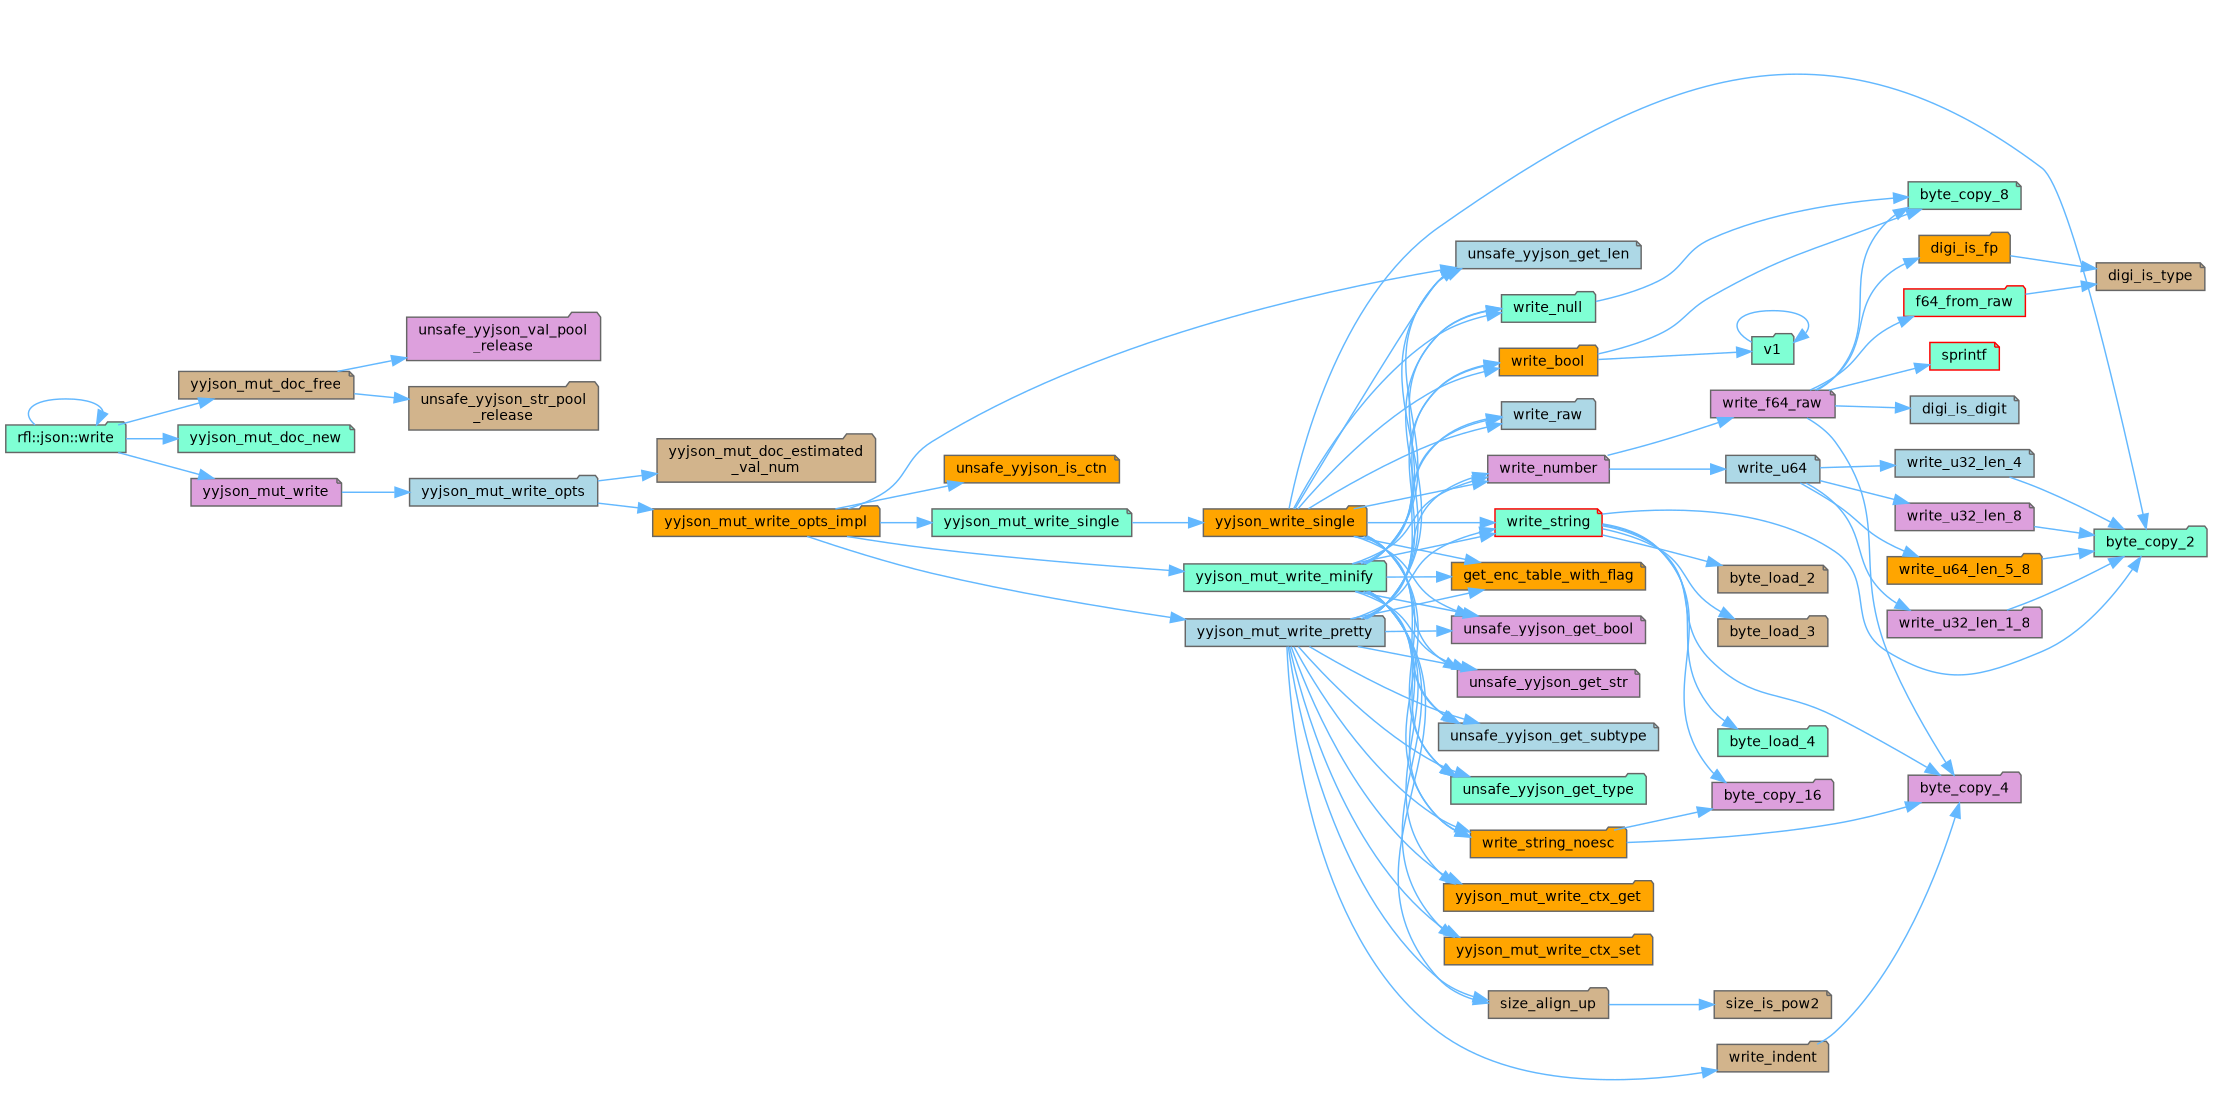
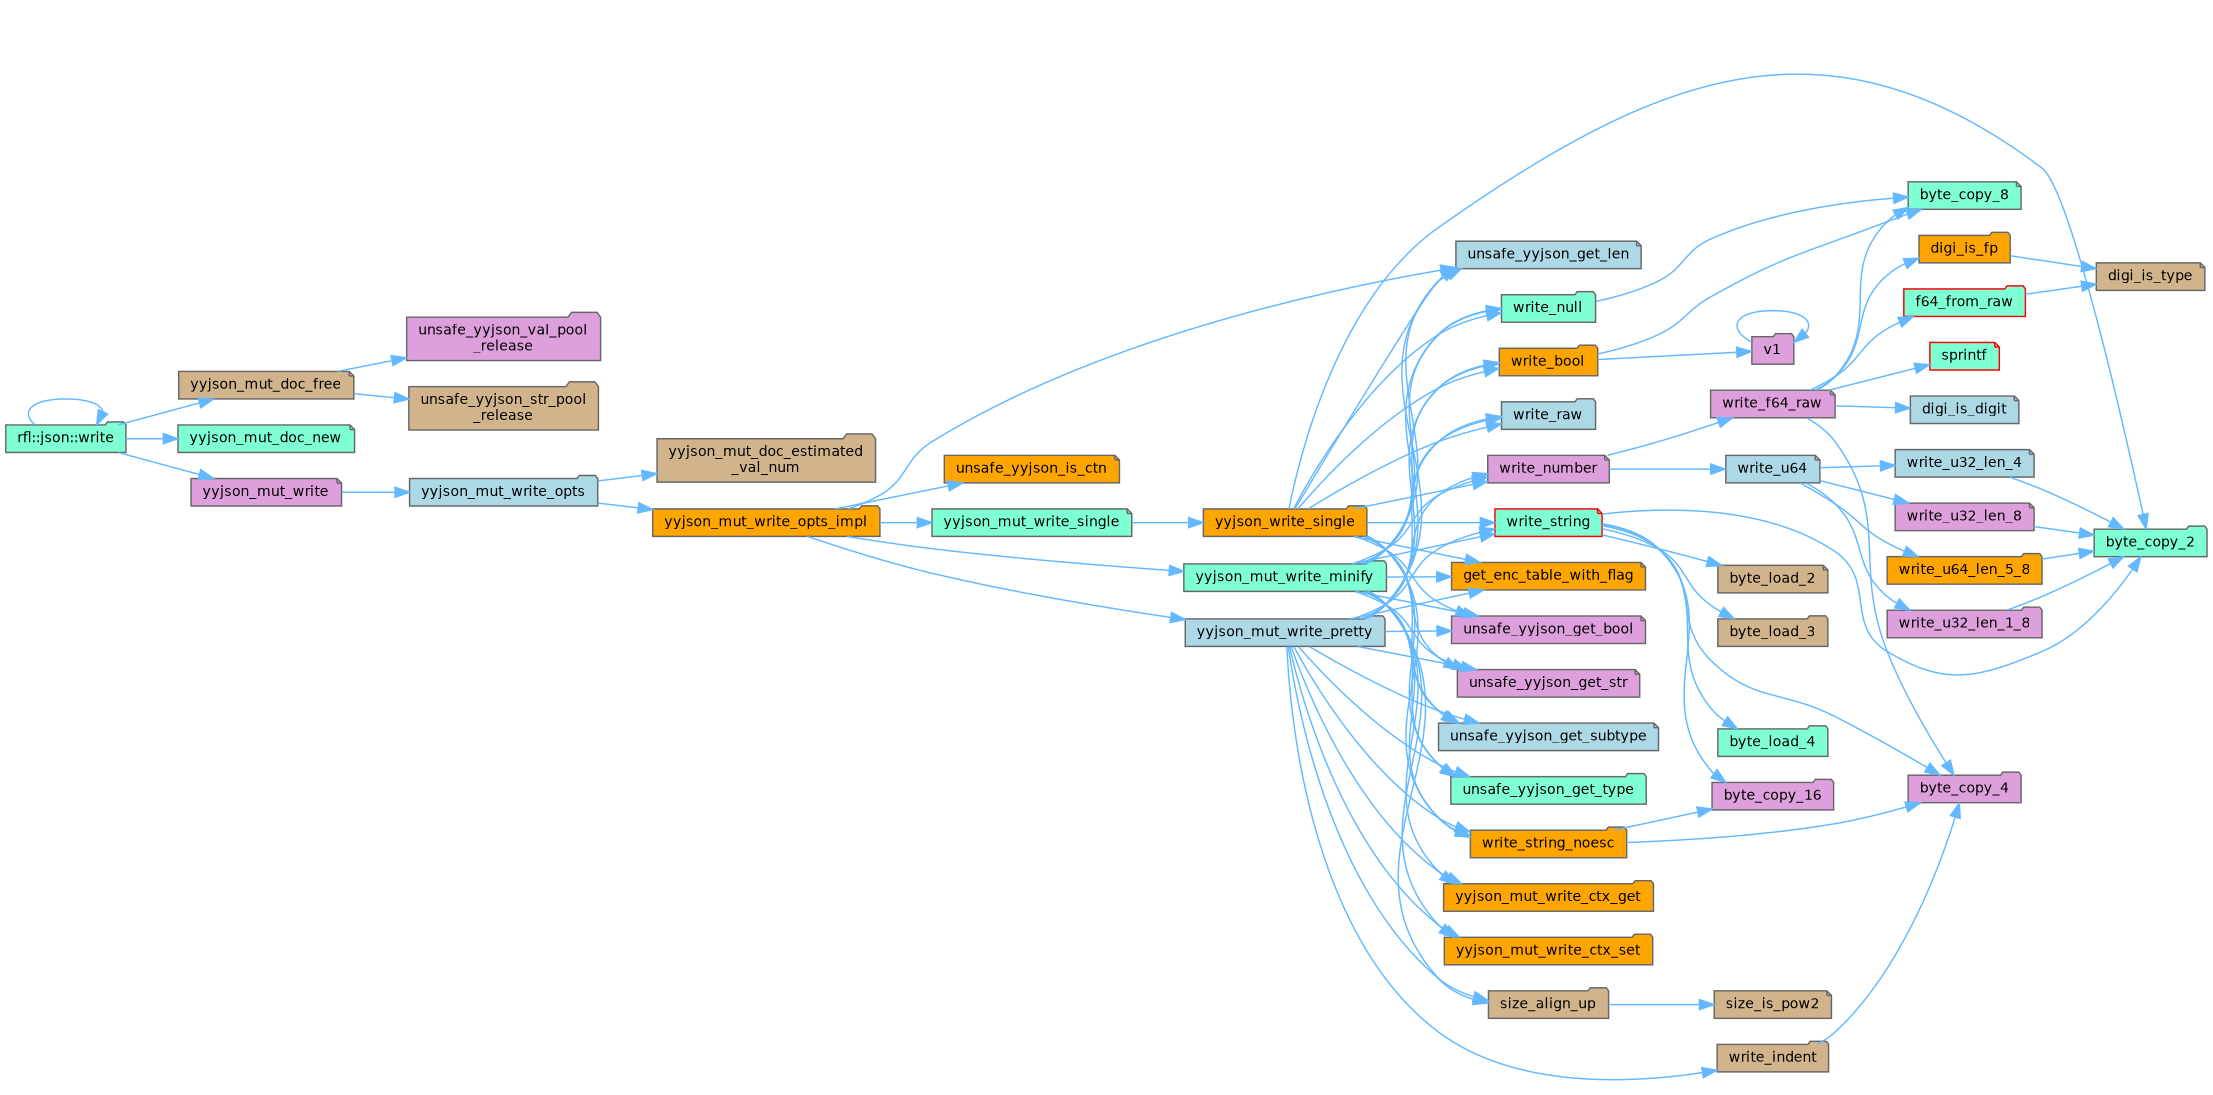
  digraph {
    rankdir=LR
    node [color=grey40 fillcolor=aquamarine fontname=Helvetica fontsize=10 shape=folder style=filled]
    edge [color=steelblue1 fontname=Helvetica fontsize=10 labelfontname=Helvetica labelfontsize=10 style=solid]
    n1 [color=gray40 fontcolor=black height=0.2 label="rfl::json::write" width=0.4]
    n2 [fillcolor=tan height=0.2 label=yyjson_mut_doc_free shape=note width=0.4]
    n3 [height=0.2 label=yyjson_mut_doc_new shape=note width=0.4]
    n4 [fillcolor=plum height=0.2 label=yyjson_mut_write shape=note width=0.4]
    n5 [fillcolor=tan height=0.2 label="unsafe_yyjson_str_pool\l_release" width=0.4]
    n6 [fillcolor=plum height=0.2 label="unsafe_yyjson_val_pool\l_release" width=0.4]
    n7 [fillcolor=lightblue height=0.2 label=yyjson_mut_write_opts width=0.4]
    n8 [fillcolor=tan height=0.2 label="yyjson_mut_doc_estimated\l_val_num" width=0.4]
    n9 [fillcolor=orange height=0.2 label=yyjson_mut_write_opts_impl width=0.4]
    n10 [fillcolor=lightblue height=0.2 label=unsafe_yyjson_get_len shape=note width=0.4]
    n11 [fillcolor=orange height=0.2 label=unsafe_yyjson_is_ctn shape=note width=0.4]
    n12 [height=0.2 label=yyjson_mut_write_minify width=0.4]
    n13 [fillcolor=lightblue height=0.2 label=yyjson_mut_write_pretty width=0.4]
    n14 [height=0.2 label=yyjson_mut_write_single shape=note width=0.4]
    n15 [fillcolor=orange height=0.2 label=get_enc_table_with_flag shape=note width=0.4]
    n16 [fillcolor=tan height=0.2 label=size_align_up width=0.4]
    n17 [fillcolor=plum height=0.2 label=unsafe_yyjson_get_bool shape=note width=0.4]
    n18 [fillcolor=plum height=0.2 label=unsafe_yyjson_get_str shape=note width=0.4]
    n19 [fillcolor=lightblue height=0.2 label=unsafe_yyjson_get_subtype shape=note width=0.4]
    n20 [height=0.2 label=unsafe_yyjson_get_type width=0.4]
    n21 [fillcolor=orange height=0.2 label=write_bool width=0.4]
    n22 [height=0.2 label=write_null width=0.4]
    n23 [fillcolor=plum height=0.2 label=write_number shape=note width=0.4]
    n24 [fillcolor=lightblue height=0.2 label=write_raw width=0.4]
    n25 [color=red height=0.2 label=write_string shape=note width=0.4]
    n26 [fillcolor=orange height=0.2 label=write_string_noesc width=0.4]
    n27 [fillcolor=orange height=0.2 label=yyjson_mut_write_ctx_get width=0.4]
    n28 [fillcolor=orange height=0.2 label=yyjson_mut_write_ctx_set width=0.4]
    n29 [fillcolor=tan height=0.2 label=write_indent width=0.4]
    n30 [fillcolor=orange height=0.2 label=yyjson_write_single width=0.4]
    n31 [fillcolor=tan height=0.2 label=size_is_pow2 shape=note width=0.4]
    n32 [height=0.2 label=byte_copy_8 shape=note width=0.4]
-   n33 [height=0.2 label=v1 width=0.4]
+   n33 [fillcolor=plum height=0.2 label=v1 width=0.4]
    n34 [fillcolor=plum height=0.2 label=write_f64_raw shape=note width=0.4]
    n35 [fillcolor=lightblue height=0.2 label=write_u64 shape=note width=0.4]
    n36 [fillcolor=plum height=0.2 label=byte_copy_4 width=0.4]
    n37 [height=0.2 label=byte_copy_2 width=0.4]
    n38 [fillcolor=plum height=0.2 label=byte_copy_16 width=0.4]
    n39 [fillcolor=tan height=0.2 label=byte_load_2 shape=note width=0.4]
    n40 [fillcolor=tan height=0.2 label=byte_load_3 width=0.4]
    n41 [height=0.2 label=byte_load_4 width=0.4]
    n42 [fillcolor=lightblue height=0.2 label=digi_is_digit shape=note width=0.4]
    n43 [fillcolor=orange height=0.2 label=digi_is_fp width=0.4]
    n44 [color=red height=0.2 label=f64_from_raw width=0.4]
    n45 [color=red height=0.2 label=sprintf shape=note width=0.4]
    n46 [fillcolor=plum height=0.2 label=write_u32_len_1_8 width=0.4]
    n47 [fillcolor=lightblue height=0.2 label=write_u32_len_4 shape=note width=0.4]
    n48 [fillcolor=plum height=0.2 label=write_u32_len_8 shape=note width=0.4]
    n49 [fillcolor=orange height=0.2 label=write_u64_len_5_8 width=0.4]
    n50 [fillcolor=tan height=0.2 label=digi_is_type shape=note width=0.4]
    n1 -> n1
    n1 -> n2
    n1 -> n3
    n1 -> n4
    n2 -> n5
    n2 -> n6
    n4 -> n7
    n7 -> n8
    n7 -> n9
    n9 -> n10
    n9 -> n11
    n9 -> n12
    n9 -> n13
    n9 -> n14
    n12 -> n10
    n12 -> n15
    n12 -> n16
    n12 -> n17
    n12 -> n18
    n12 -> n19
    n12 -> n20
    n12 -> n21
    n12 -> n22
    n12 -> n23
    n12 -> n24
    n12 -> n25
    n12 -> n26
    n12 -> n27
    n12 -> n28
    n13 -> n10
    n13 -> n15
    n13 -> n16
    n13 -> n17
    n13 -> n18
    n13 -> n19
    n13 -> n20
    n13 -> n21
    n13 -> n22
    n13 -> n23
    n13 -> n24
    n13 -> n25
    n13 -> n26
    n13 -> n27
    n13 -> n28
    n13 -> n29
    n14 -> n30
    n16 -> n31
    n21 -> n32
    n21 -> n33
    n22 -> n32
    n23 -> n34
    n23 -> n35
    n25 -> n36
    n25 -> n37
    n25 -> n38
    n25 -> n39
    n25 -> n40
    n25 -> n41
    n26 -> n36
    n26 -> n38
    n29 -> n36
    n30 -> n10
    n30 -> n15
    n30 -> n17
    n30 -> n18
    n30 -> n19
    n30 -> n20
    n30 -> n21
    n30 -> n22
    n30 -> n23
    n30 -> n24
    n30 -> n25
    n30 -> n26
    n30 -> n37
    n33 -> n33
    n34 -> n32
    n34 -> n36
    n34 -> n42
    n34 -> n43
    n34 -> n44
    n34 -> n45
    n35 -> n46
    n35 -> n47
    n35 -> n48
    n35 -> n49
    n43 -> n50
    n44 -> n50
    n46 -> n37
    n47 -> n37
    n48 -> n37
    n49 -> n37
  }
